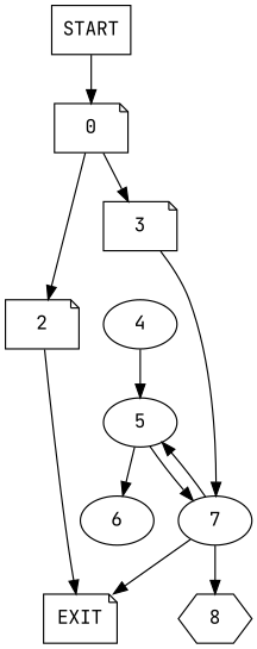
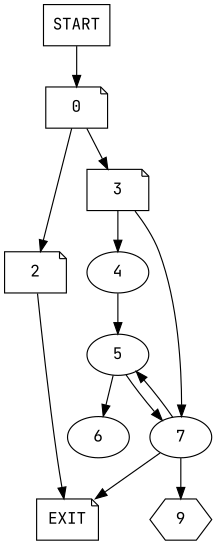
  digraph {
    fontname="JetBrains Mono"
    node [fontname="JetBrains Mono" shape=note]
    edge [fontname="JetBrains Mono"]
    n1 [label=START shape=box]
    n2 [label=0]
    2
    3
    n5 [label=EXIT]
    4 [shape=ellipse]
    7 [shape=ellipse]
    5 [shape=ellipse]
    6 [shape=ellipse]
-   8 [shape=hexagon]
+   8 [shape=hexagon label=9]
    n1 -> n2
    n2 -> 2
    n2 -> 3
    2 -> n5
+   3 -> 4
    3 -> 7
    4 -> 5
    7 -> n5
    7 -> 5
    7 -> 8
    5 -> 7
    5 -> 6
  }
